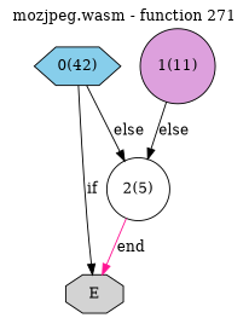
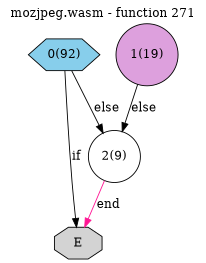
  digraph {
    label="mozjpeg.wasm - function 271"
    labelfontcolor=black
    labelfontname=Helvetica
    labelfontsize=16
    labelloc=t
    node [shape=circle style=filled fontcolor=black]
    edge [color=black]
    E [fillcolor=lightgrey shape=octagon fontcolor=""]
-   n2 [fillcolor=skyblue label="0(42)" shape=hexagon]
-   n3 [fillcolor=white label="2(5)"]
-   n4 [fillcolor=plum label="1(11)"]
+   n2 [fillcolor=skyblue label="0(92)" shape=hexagon]
+   n3 [fillcolor=white label="2(9)"]
+   n4 [fillcolor=plum label="1(19)"]
    n2 -> E [label=if]
    n2 -> n3 [label=else]
    n3 -> E [color=deeppink label=end]
    n4 -> n3 [label=else]
  }
